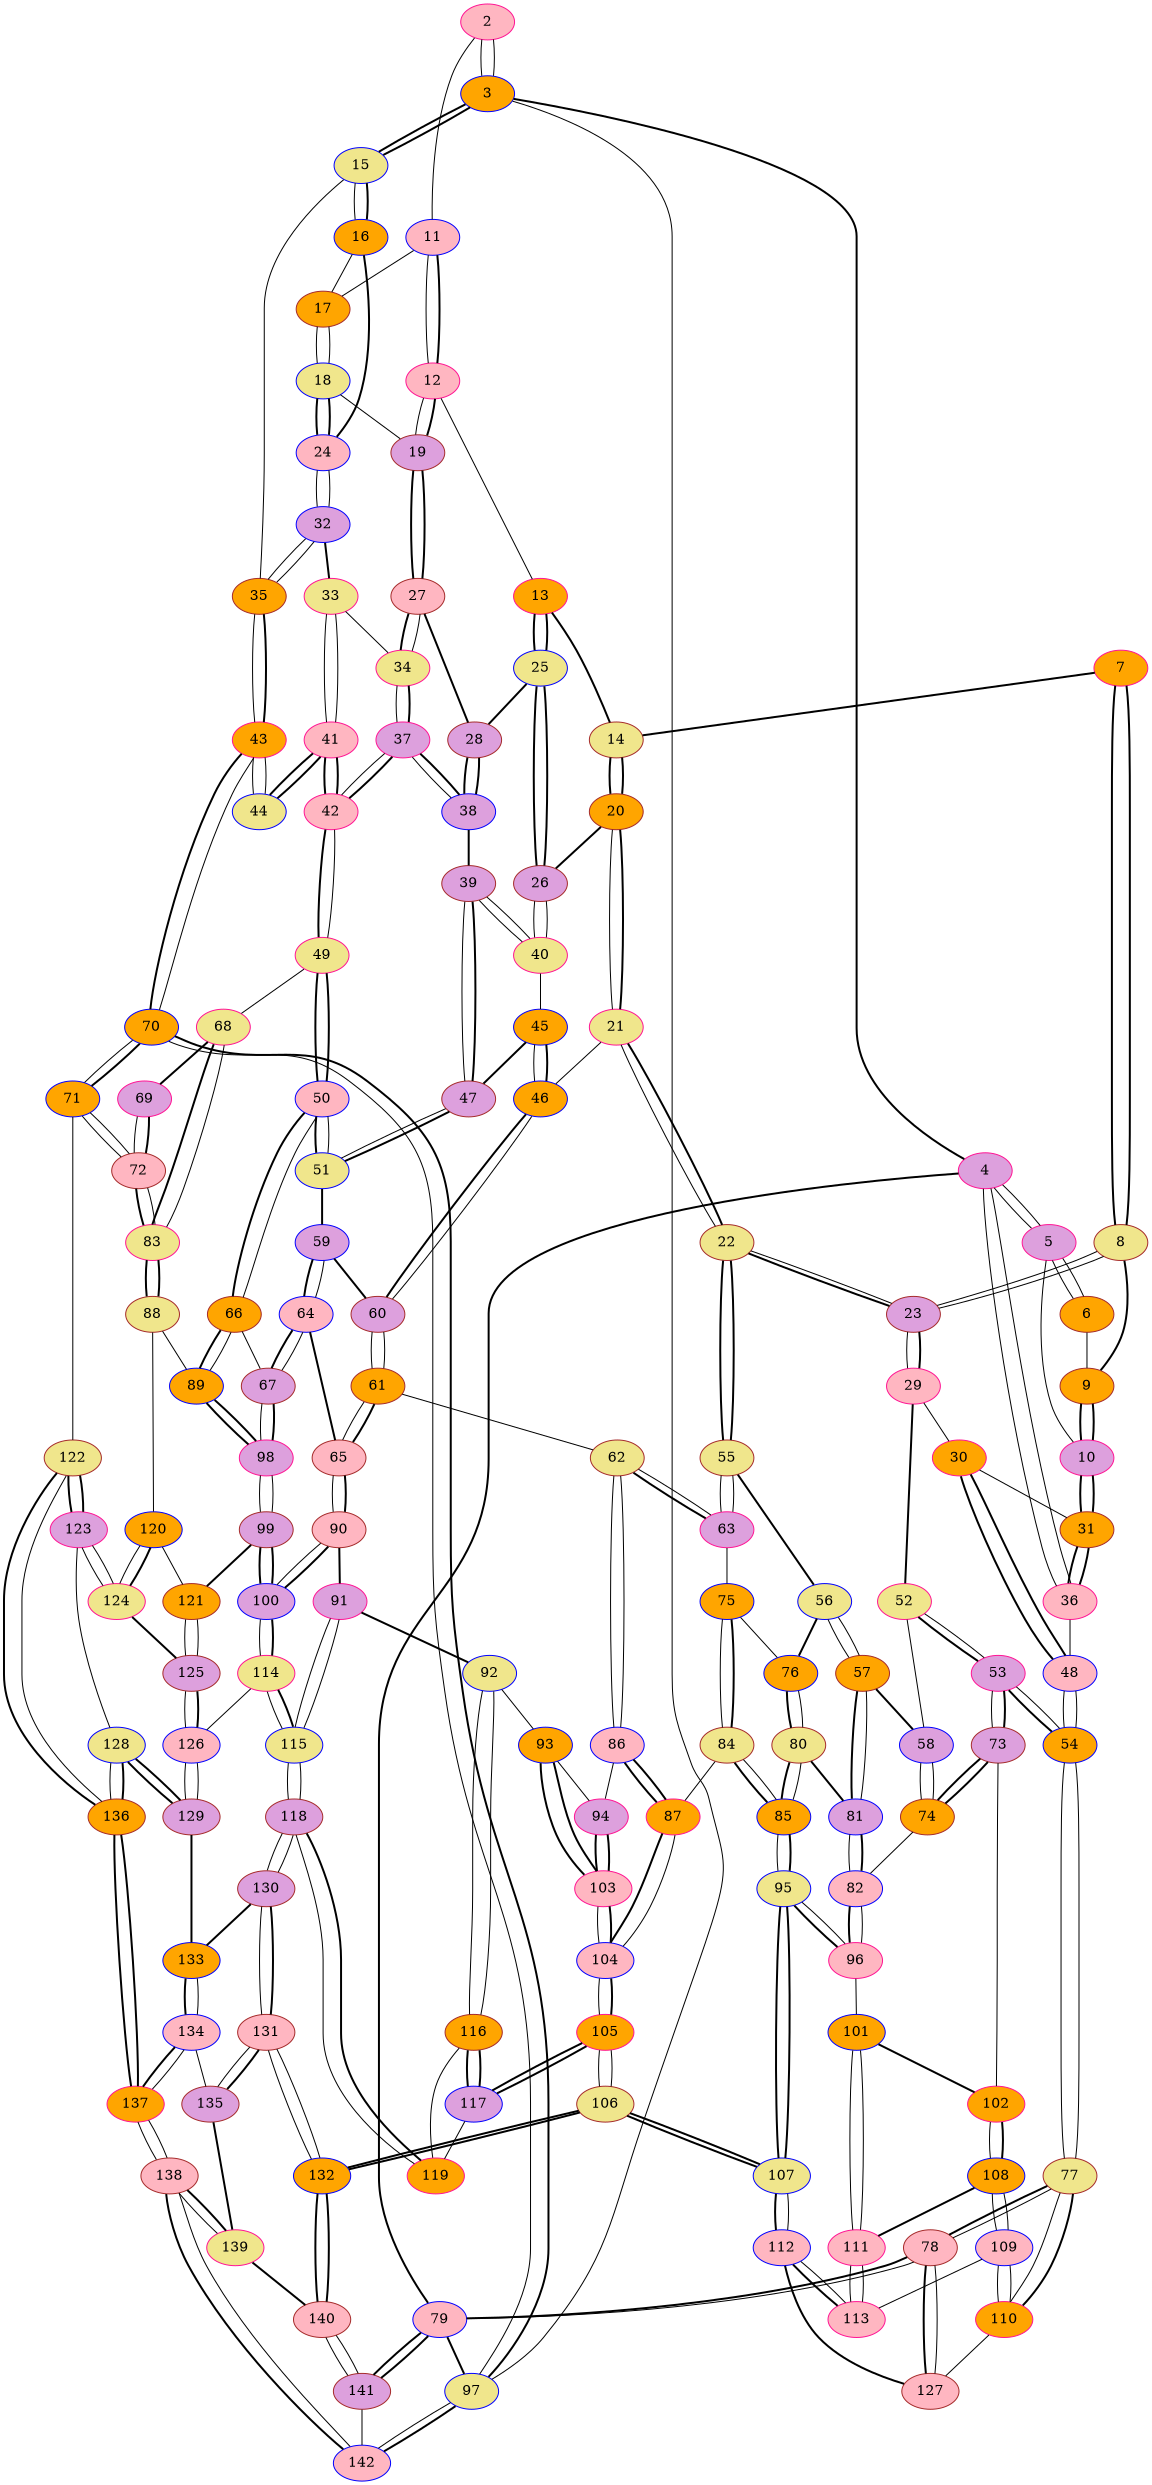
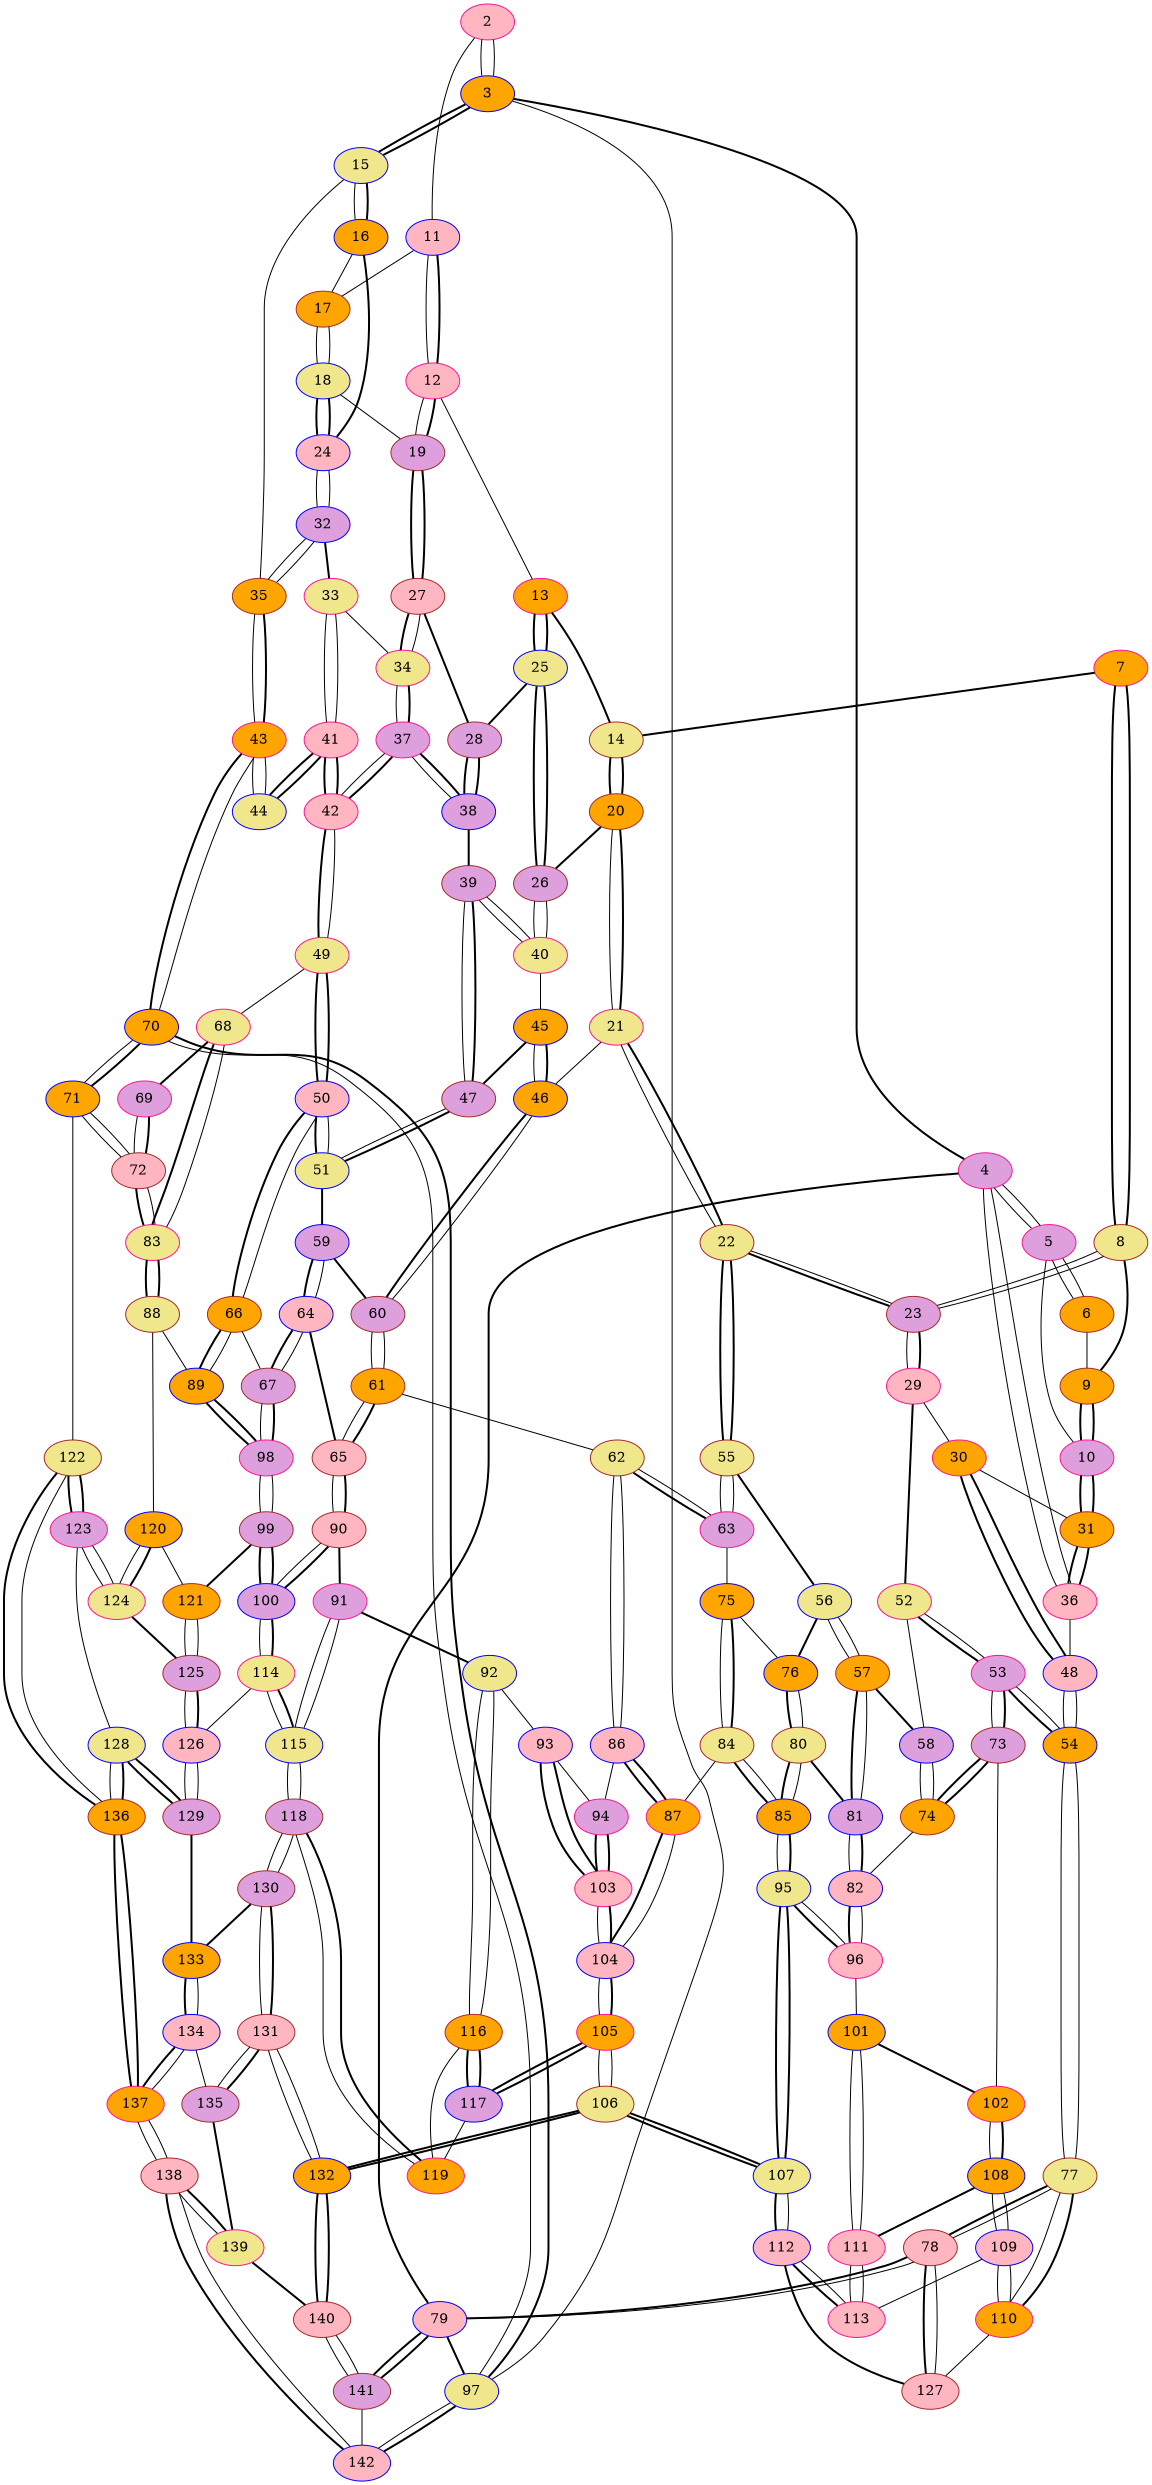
  graph {
    node [color=blue fillcolor=orange style=filled]
    edge [style=solid]
    2 [color=deeppink fillcolor=lightpink]
    3
    11 [fillcolor=lightpink]
    7 [color=deeppink]
    8 [color=brown fillcolor=khaki]
    14 [color=brown fillcolor=khaki]
    4 [color=deeppink fillcolor=plum]
    15 [fillcolor=khaki]
    97 [fillcolor=khaki]
    12 [color=deeppink fillcolor=lightpink]
    17 [color=brown]
    5 [color=deeppink fillcolor=plum]
    36 [color=deeppink fillcolor=lightpink]
    79 [fillcolor=lightpink]
    16
    35 [color=brown]
    142 [fillcolor=lightpink]
    6 [color=brown]
    10 [color=deeppink fillcolor=plum]
    48 [fillcolor=lightpink]
    141 [color=brown fillcolor=plum]
    9 [color=brown]
    31 [color=brown]
    23 [color=brown fillcolor=plum]
    20 [color=brown]
    29 [color=deeppink fillcolor=lightpink]
    13 [color=deeppink]
    19 [color=brown fillcolor=plum]
    18 [fillcolor=khaki]
    25 [fillcolor=khaki]
    27 [color=brown fillcolor=lightpink]
    26 [color=brown fillcolor=plum]
    28 [color=brown fillcolor=plum]
    21 [color=deeppink fillcolor=khaki]
    24 [fillcolor=lightpink]
    43 [color=deeppink]
    32 [fillcolor=plum]
    34 [color=deeppink fillcolor=khaki]
    22 [color=brown fillcolor=khaki]
    46
    40 [color=deeppink fillcolor=khaki]
    55 [color=brown fillcolor=khaki]
    60 [color=brown fillcolor=plum]
    56 [fillcolor=khaki]
    63 [color=deeppink fillcolor=plum]
    30 [color=deeppink]
    52 [color=deeppink fillcolor=khaki]
    33 [color=deeppink fillcolor=khaki]
    38 [fillcolor=plum]
    45
    37 [color=deeppink fillcolor=plum]
    39 [color=brown fillcolor=plum]
    53 [color=deeppink fillcolor=plum]
    58 [fillcolor=plum]
    54
    41 [color=deeppink fillcolor=lightpink]
    42 [color=deeppink fillcolor=lightpink]
    44 [fillcolor=khaki]
    70
    49 [color=deeppink fillcolor=khaki]
    47 [color=brown fillcolor=plum]
    51 [fillcolor=khaki]
    50 [fillcolor=lightpink]
    68 [color=deeppink fillcolor=khaki]
    71
    61 [color=brown]
    59 [fillcolor=plum]
    77 [color=brown fillcolor=khaki]
    66 [color=brown]
    69 [color=deeppink fillcolor=plum]
    83 [color=deeppink fillcolor=khaki]
    67 [color=brown fillcolor=plum]
    89
    64 [fillcolor=lightpink]
    73 [color=brown fillcolor=plum]
    74 [color=brown]
    102 [color=deeppink]
    78 [color=brown fillcolor=lightpink]
    110 [color=deeppink]
    57 [color=brown]
    76
    75
    81 [fillcolor=plum]
    80 [color=brown fillcolor=khaki]
    82 [fillcolor=lightpink]
    65 [color=brown fillcolor=lightpink]
    62 [color=brown fillcolor=khaki]
    86 [fillcolor=lightpink]
    90 [color=brown fillcolor=lightpink]
    87 [color=deeppink]
    94 [color=deeppink fillcolor=plum]
    84 [color=brown fillcolor=khaki]
    98 [color=deeppink fillcolor=plum]
    91 [color=deeppink fillcolor=plum]
    100 [fillcolor=plum]
    99 [color=brown fillcolor=plum]
    72 [color=brown fillcolor=lightpink]
    88 [color=brown fillcolor=khaki]
    122 [color=brown fillcolor=khaki]
    123 [color=deeppink fillcolor=plum]
    136 [color=brown]
    108
    96 [color=deeppink fillcolor=lightpink]
    85
    127 [color=brown fillcolor=lightpink]
    95 [fillcolor=khaki]
    101
    120
    104 [fillcolor=lightpink]
    107 [fillcolor=khaki]
    103 [color=deeppink fillcolor=lightpink]
    105 [color=deeppink]
    121 [color=brown]
    124 [color=deeppink fillcolor=khaki]
    92 [fillcolor=khaki]
    115 [fillcolor=khaki]
    114 [color=deeppink fillcolor=khaki]
-   93
+   93 [fillcolor=lightpink]
    116 [color=brown]
    118 [color=brown fillcolor=plum]
    117 [fillcolor=plum]
    119 [color=deeppink]
    112 [fillcolor=lightpink]
    111 [color=deeppink fillcolor=lightpink]
    125 [color=brown fillcolor=plum]
    126 [fillcolor=lightpink]
    113 [color=deeppink fillcolor=lightpink]
    109 [fillcolor=lightpink]
    106 [color=brown fillcolor=khaki]
    132
    140 [color=brown fillcolor=lightpink]
    129 [color=brown fillcolor=plum]
    130 [color=brown fillcolor=plum]
    133
    131 [color=brown fillcolor=lightpink]
    128 [fillcolor=khaki]
    137 [color=deeppink]
    134 [fillcolor=lightpink]
    135 [color=brown fillcolor=plum]
    139 [color=deeppink fillcolor=khaki]
    138 [color=brown fillcolor=lightpink]
    2 -- 3
    2 -- 3
    2 -- 11
    3 -- 4 [style=bold]
    3 -- 15 [style=bold]
    3 -- 15 [style=bold]
    3 -- 97
    11 -- 12
    11 -- 12 [style=bold]
    11 -- 17
    7 -- 8 [style=bold]
    7 -- 8 [style=bold]
    7 -- 14 [style=bold]
    8 -- 9 [style=bold]
    8 -- 23
    8 -- 23
    14 -- 20 [style=bold]
    14 -- 20 [style=bold]
    4 -- 5
    4 -- 5
    4 -- 36
    4 -- 36
    4 -- 79 [style=bold]
    15 -- 16
    15 -- 16 [style=bold]
    15 -- 35
    97 -- 142
    97 -- 142 [style=bold]
    12 -- 13
    12 -- 19
    12 -- 19 [style=bold]
    17 -- 18
    17 -- 18
    5 -- 6
    5 -- 6
    5 -- 10
    36 -- 48
    79 -- 97 [style=bold]
    79 -- 141 [style=bold]
    79 -- 141 [style=bold]
    16 -- 17
    16 -- 24 [style=bold]
    35 -- 43
    35 -- 43 [style=bold]
    6 -- 9
    10 -- 31 [style=bold]
    10 -- 31 [style=bold]
    48 -- 54
    48 -- 54
    141 -- 142
    9 -- 10 [style=bold]
    9 -- 10 [style=bold]
    31 -- 36 [style=bold]
    31 -- 36 [style=bold]
    23 -- 29
    23 -- 29 [style=bold]
    20 -- 26 [style=bold]
    20 -- 21
    20 -- 21 [style=bold]
    29 -- 30
    29 -- 52 [style=bold]
    13 -- 14 [style=bold]
    13 -- 25 [style=bold]
    13 -- 25 [style=bold]
    19 -- 27 [style=bold]
    19 -- 27 [style=bold]
    18 -- 19
    18 -- 24 [style=bold]
    18 -- 24 [style=bold]
    25 -- 26 [style=bold]
    25 -- 26 [style=bold]
    25 -- 28 [style=bold]
    27 -- 28 [style=bold]
    27 -- 34 [style=bold]
    27 -- 34
    26 -- 40
    26 -- 40
    28 -- 38 [style=bold]
    28 -- 38 [style=bold]
    21 -- 22
    21 -- 22 [style=bold]
    21 -- 46
    24 -- 32
    24 -- 32
    43 -- 44
    43 -- 44
    43 -- 70 [style=bold]
    43 -- 70
    32 -- 35
    32 -- 35
    32 -- 33 [style=bold]
    34 -- 37
    34 -- 37 [style=bold]
    22 -- 23 [style=bold]
    22 -- 23
    22 -- 55 [style=bold]
    22 -- 55 [style=bold]
    46 -- 60 [style=bold]
    46 -- 60
    40 -- 45
    55 -- 56 [style=bold]
    55 -- 63
    55 -- 63
    60 -- 61
    60 -- 61
    56 -- 57
    56 -- 57
    56 -- 76 [style=bold]
    63 -- 75
    30 -- 48 [style=bold]
    30 -- 48 [style=bold]
    30 -- 31
    52 -- 53 [style=bold]
    52 -- 53
    52 -- 58
    33 -- 34
    33 -- 41
    33 -- 41
    38 -- 39 [style=bold]
    45 -- 46
    45 -- 46 [style=bold]
    45 -- 47 [style=bold]
    37 -- 38
    37 -- 38 [style=bold]
    37 -- 42
    37 -- 42 [style=bold]
    39 -- 40
    39 -- 40
    39 -- 47
    39 -- 47 [style=bold]
    53 -- 54 [style=bold]
    53 -- 54
    53 -- 73
    53 -- 73 [style=bold]
    58 -- 74
    58 -- 74
    54 -- 77
    54 -- 77
    41 -- 42 [style=bold]
    41 -- 42 [style=bold]
    41 -- 44 [style=bold]
    41 -- 44 [style=bold]
    42 -- 49 [style=bold]
    42 -- 49
    70 -- 97
    70 -- 97 [style=bold]
    70 -- 71
    70 -- 71 [style=bold]
    49 -- 50 [style=bold]
    49 -- 50 [style=bold]
    49 -- 68
    47 -- 51
    47 -- 51 [style=bold]
    51 -- 59 [style=bold]
    50 -- 51 [style=bold]
    50 -- 51
    50 -- 66 [style=bold]
    50 -- 66
    68 -- 69 [style=bold]
    68 -- 83 [style=bold]
    68 -- 83
    71 -- 72
    71 -- 72
    71 -- 122
    61 -- 65
    61 -- 65 [style=bold]
    61 -- 62
    59 -- 60 [style=bold]
    59 -- 64 [style=bold]
    59 -- 64
    77 -- 78 [style=bold]
    77 -- 78
    77 -- 110
    77 -- 110 [style=bold]
    66 -- 67
    66 -- 89 [style=bold]
    66 -- 89
    69 -- 72
    69 -- 72 [style=bold]
    83 -- 88 [style=bold]
    83 -- 88 [style=bold]
    67 -- 98
    67 -- 98 [style=bold]
    89 -- 98 [style=bold]
    89 -- 98 [style=bold]
    64 -- 67 [style=bold]
    64 -- 67
    64 -- 65 [style=bold]
    73 -- 74 [style=bold]
    73 -- 74 [style=bold]
    73 -- 102
    74 -- 82
    102 -- 108
    102 -- 108 [style=bold]
    78 -- 79 [style=bold]
    78 -- 79
    78 -- 127 [style=bold]
    78 -- 127
    110 -- 127
    57 -- 58 [style=bold]
    57 -- 81 [style=bold]
    57 -- 81
    76 -- 80 [style=bold]
    76 -- 80
    75 -- 76
    75 -- 84
    75 -- 84 [style=bold]
    81 -- 82
    81 -- 82 [style=bold]
    80 -- 81 [style=bold]
    80 -- 85 [style=bold]
    80 -- 85
    82 -- 96 [style=bold]
    82 -- 96
    65 -- 90
    65 -- 90 [style=bold]
    62 -- 63 [style=bold]
    62 -- 63
    62 -- 86
    62 -- 86
    86 -- 87 [style=bold]
    86 -- 87 [style=bold]
    86 -- 94
    90 -- 91 [style=bold]
    90 -- 100
    90 -- 100 [style=bold]
    87 -- 104 [style=bold]
    87 -- 104
    94 -- 103 [style=bold]
    94 -- 103 [style=bold]
    84 -- 87
    84 -- 85 [style=bold]
    84 -- 85
    98 -- 99
    98 -- 99
    91 -- 92 [style=bold]
    91 -- 115
    91 -- 115
    100 -- 114
    100 -- 114 [style=bold]
    99 -- 100 [style=bold]
    99 -- 100 [style=bold]
    99 -- 121 [style=bold]
    72 -- 83 [style=bold]
    72 -- 83
    88 -- 89
    88 -- 120
    122 -- 123 [style=bold]
    122 -- 123 [style=bold]
    122 -- 136 [style=bold]
    122 -- 136
    123 -- 124
    123 -- 124
    123 -- 128
    136 -- 137 [style=bold]
    136 -- 137 [style=bold]
    108 -- 111 [style=bold]
    108 -- 109
    108 -- 109
    96 -- 101
    85 -- 95
    85 -- 95 [style=bold]
    95 -- 96 [style=bold]
    95 -- 96
    95 -- 107 [style=bold]
    95 -- 107 [style=bold]
    101 -- 102 [style=bold]
    101 -- 111
    101 -- 111
    120 -- 121
    120 -- 124
    120 -- 124 [style=bold]
    104 -- 105
    104 -- 105 [style=bold]
    107 -- 112 [style=bold]
    107 -- 112
    103 -- 104
    103 -- 104 [style=bold]
    105 -- 117 [style=bold]
    105 -- 117 [style=bold]
    105 -- 106
    105 -- 106
    121 -- 125
    121 -- 125
    124 -- 125 [style=bold]
    92 -- 93
    92 -- 116
    92 -- 116
    115 -- 118
    115 -- 118
    114 -- 115
    114 -- 115 [style=bold]
    114 -- 126
    93 -- 94
    93 -- 103 [style=bold]
    93 -- 103 [style=bold]
    116 -- 117 [style=bold]
    116 -- 117 [style=bold]
    116 -- 119
    118 -- 119
    118 -- 119 [style=bold]
    118 -- 130
    118 -- 130
    117 -- 119
    112 -- 127 [style=bold]
    112 -- 113 [style=bold]
    112 -- 113
    111 -- 113
    111 -- 113
    125 -- 126
    125 -- 126 [style=bold]
    126 -- 129
    126 -- 129
    109 -- 110
    109 -- 110
    109 -- 113
    106 -- 107 [style=bold]
    106 -- 107 [style=bold]
    106 -- 132 [style=bold]
    106 -- 132 [style=bold]
    132 -- 140 [style=bold]
    132 -- 140 [style=bold]
    140 -- 141
    140 -- 141
    129 -- 133 [style=bold]
    130 -- 133 [style=bold]
    130 -- 131
    130 -- 131 [style=bold]
    133 -- 134 [style=bold]
    133 -- 134
    131 -- 132
    131 -- 132
    131 -- 135
    131 -- 135 [style=bold]
    128 -- 136
    128 -- 136 [style=bold]
    128 -- 129 [style=bold]
    128 -- 129 [style=bold]
    137 -- 138
    137 -- 138
    134 -- 137 [style=bold]
    134 -- 137
    134 -- 135
    135 -- 139 [style=bold]
    139 -- 140 [style=bold]
    138 -- 142 [style=bold]
    138 -- 142
    138 -- 139
    138 -- 139 [style=bold]
  }
